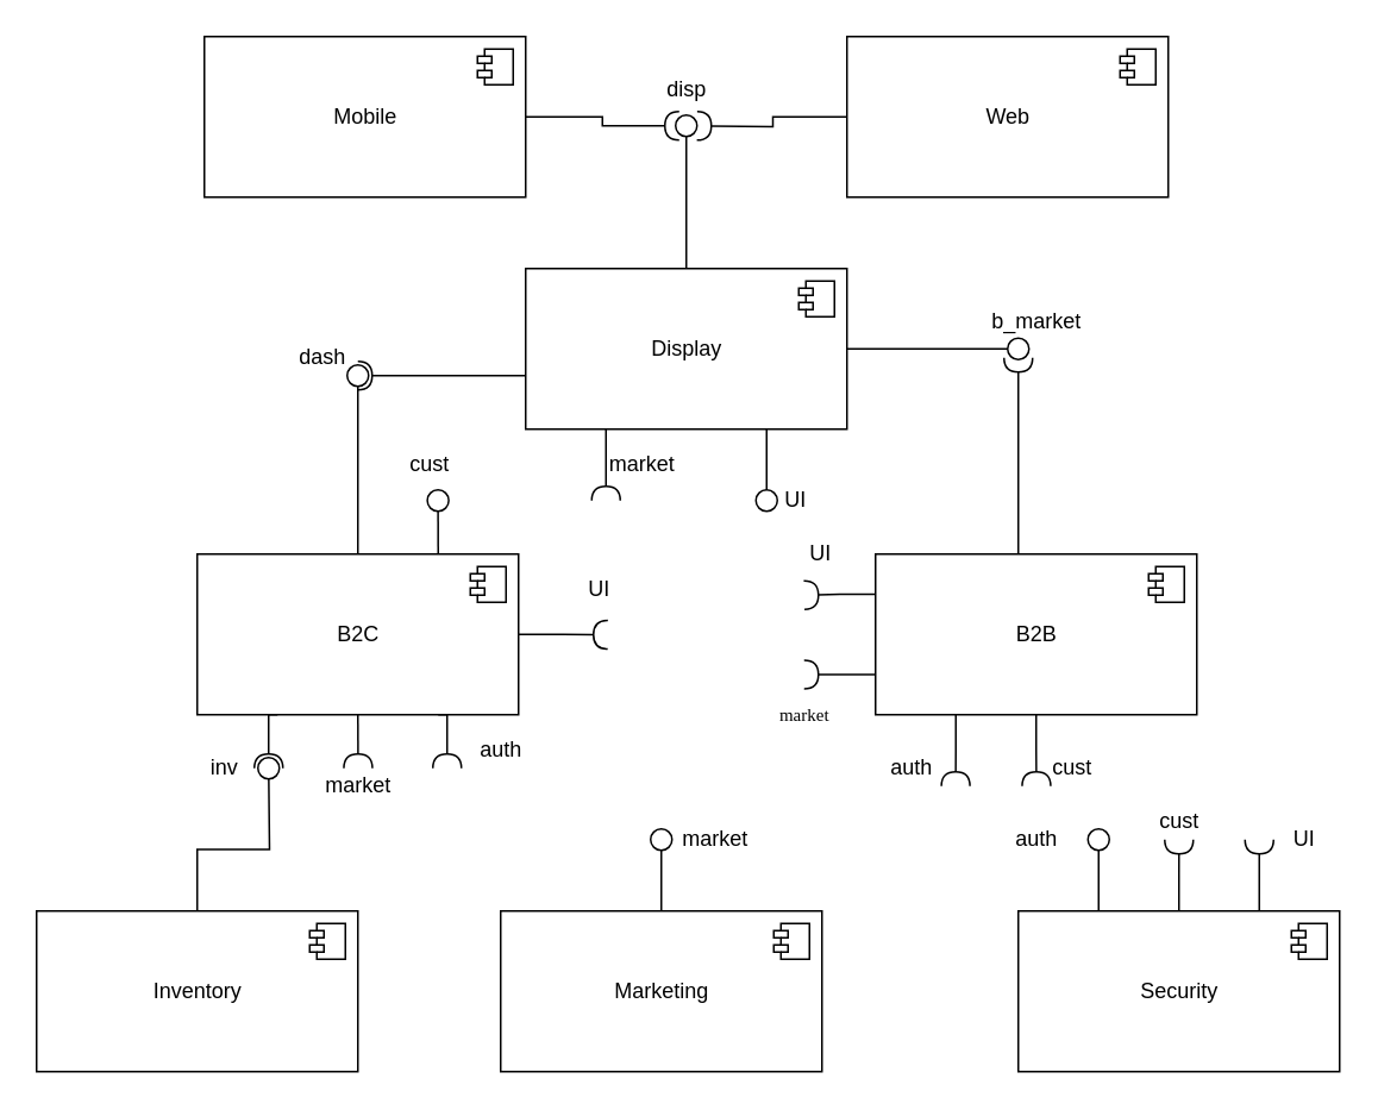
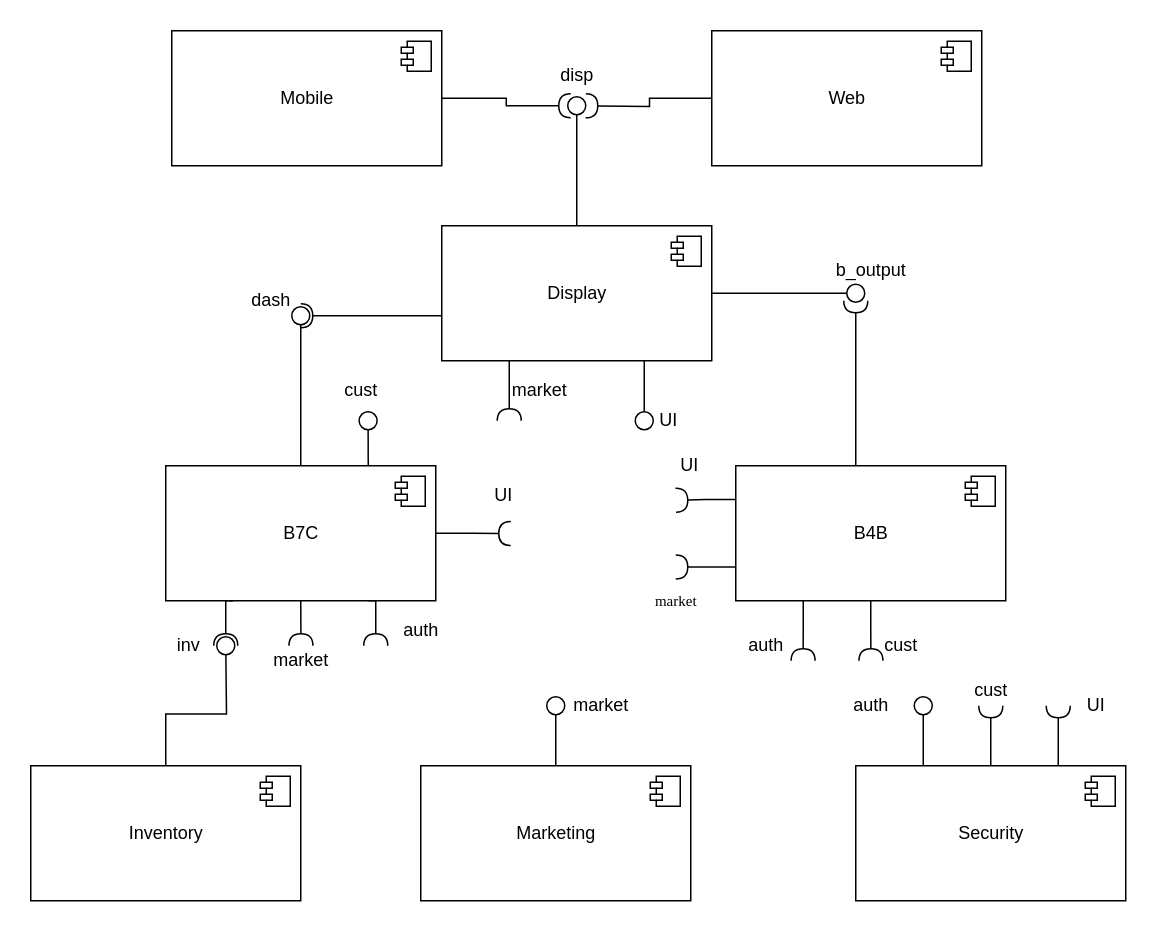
  <mxCell id="0" />
  <mxCell id="1" parent="0" />
  <mxCell id="2" style="edgeStyle=orthogonalEdgeStyle;rounded=0;orthogonalLoop=1;jettySize=auto;html=1;exitX=0.5;exitY=0;exitDx=0;exitDy=0;startSize=6;endArrow=oval;endFill=0;endSize=12;" edge="1" parent="1" source="3"><mxGeometry relative="1" as="geometry"><mxPoint x="370" y="470" as="targetPoint" /></mxGeometry></mxCell>
  <mxCell id="3" value="Marketing" style="html=1;dropTarget=0;" vertex="1" parent="1"><mxGeometry x="280" y="510" width="180" height="90" as="geometry" /></mxCell>
  <mxCell id="4" value="" style="shape=module;jettyWidth=8;jettyHeight=4;" vertex="1" parent="3"><mxGeometry x="1" width="20" height="20" relative="1" as="geometry"><mxPoint x="-27" y="7" as="offset" /></mxGeometry></mxCell>
  <mxCell id="5" style="edgeStyle=orthogonalEdgeStyle;rounded=0;orthogonalLoop=1;jettySize=auto;html=1;exitX=0;exitY=0.5;exitDx=0;exitDy=0;startSize=6;endArrow=halfCircle;endFill=0;endSize=6;" edge="1" parent="1" source="6"><mxGeometry relative="1" as="geometry"><mxPoint x="390" y="70" as="targetPoint" /></mxGeometry></mxCell>
  <mxCell id="6" value="Web" style="html=1;dropTarget=0;" vertex="1" parent="1"><mxGeometry x="474" y="20" width="180" height="90" as="geometry" /></mxCell>
  <mxCell id="7" value="" style="shape=module;jettyWidth=8;jettyHeight=4;" vertex="1" parent="6"><mxGeometry x="1" width="20" height="20" relative="1" as="geometry"><mxPoint x="-27" y="7" as="offset" /></mxGeometry></mxCell>
  <mxCell id="8" style="edgeStyle=orthogonalEdgeStyle;rounded=0;orthogonalLoop=1;jettySize=auto;html=1;exitX=1;exitY=0.5;exitDx=0;exitDy=0;startSize=6;endArrow=halfCircle;endFill=0;endSize=6;" edge="1" parent="1" source="9"><mxGeometry relative="1" as="geometry"><mxPoint x="380" y="70" as="targetPoint" /><Array as="points"><mxPoint x="337" y="65" /><mxPoint x="337" y="70" /></Array></mxGeometry></mxCell>
  <mxCell id="9" value="Mobile" style="html=1;dropTarget=0;" vertex="1" parent="1"><mxGeometry x="114" y="20" width="180" height="90" as="geometry" /></mxCell>
  <mxCell id="10" value="" style="shape=module;jettyWidth=8;jettyHeight=4;" vertex="1" parent="9"><mxGeometry x="1" width="20" height="20" relative="1" as="geometry"><mxPoint x="-27" y="7" as="offset" /></mxGeometry></mxCell>
  <mxCell id="11" style="edgeStyle=orthogonalEdgeStyle;rounded=0;orthogonalLoop=1;jettySize=auto;html=1;exitX=0.75;exitY=0;exitDx=0;exitDy=0;startSize=6;endArrow=halfCircle;endFill=0;endSize=6;" edge="1" parent="1" source="14"><mxGeometry relative="1" as="geometry"><mxPoint x="705" y="470" as="targetPoint" /></mxGeometry></mxCell>
  <mxCell id="12" style="edgeStyle=orthogonalEdgeStyle;rounded=0;orthogonalLoop=1;jettySize=auto;html=1;exitX=0.25;exitY=0;exitDx=0;exitDy=0;startSize=6;endArrow=oval;endFill=0;endSize=12;" edge="1" parent="1" source="14"><mxGeometry relative="1" as="geometry"><mxPoint x="615" y="470" as="targetPoint" /></mxGeometry></mxCell>
  <mxCell id="13" style="edgeStyle=orthogonalEdgeStyle;rounded=0;orthogonalLoop=1;jettySize=auto;html=1;exitX=0.5;exitY=0;exitDx=0;exitDy=0;startSize=6;endArrow=halfCircle;endFill=0;endSize=6;" edge="1" parent="1" source="14"><mxGeometry relative="1" as="geometry"><mxPoint x="660.034" y="470" as="targetPoint" /></mxGeometry></mxCell>
  <mxCell id="14" value="Security" style="html=1;dropTarget=0;" vertex="1" parent="1"><mxGeometry x="570" y="510" width="180" height="90" as="geometry" /></mxCell>
  <mxCell id="15" value="" style="shape=module;jettyWidth=8;jettyHeight=4;" vertex="1" parent="14"><mxGeometry x="1" width="20" height="20" relative="1" as="geometry"><mxPoint x="-27" y="7" as="offset" /></mxGeometry></mxCell>
  <mxCell id="16" style="edgeStyle=orthogonalEdgeStyle;rounded=0;orthogonalLoop=1;jettySize=auto;html=1;exitX=0.5;exitY=0;exitDx=0;exitDy=0;startSize=6;endArrow=oval;endFill=0;endSize=12;" edge="1" parent="1" source="17"><mxGeometry relative="1" as="geometry"><mxPoint x="150" y="430" as="targetPoint" /></mxGeometry></mxCell>
  <mxCell id="17" value="Inventory" style="html=1;dropTarget=0;" vertex="1" parent="1"><mxGeometry x="20" y="510" width="180" height="90" as="geometry" /></mxCell>
  <mxCell id="18" value="" style="shape=module;jettyWidth=8;jettyHeight=4;" vertex="1" parent="17"><mxGeometry x="1" width="20" height="20" relative="1" as="geometry"><mxPoint x="-27" y="7" as="offset" /></mxGeometry></mxCell>
  <mxCell id="19" style="edgeStyle=orthogonalEdgeStyle;rounded=0;orthogonalLoop=1;jettySize=auto;html=1;exitX=0.5;exitY=0;exitDx=0;exitDy=0;startSize=6;endArrow=oval;endFill=0;endSize=12;" edge="1" parent="1" source="24"><mxGeometry relative="1" as="geometry"><mxPoint x="384" y="70" as="targetPoint" /></mxGeometry></mxCell>
  <mxCell id="20" style="edgeStyle=orthogonalEdgeStyle;rounded=0;orthogonalLoop=1;jettySize=auto;html=1;exitX=0.75;exitY=1;exitDx=0;exitDy=0;startSize=6;endArrow=oval;endFill=0;endSize=12;" edge="1" parent="1" source="24"><mxGeometry relative="1" as="geometry"><mxPoint x="429" y="280" as="targetPoint" /></mxGeometry></mxCell>
  <mxCell id="21" style="edgeStyle=orthogonalEdgeStyle;rounded=0;orthogonalLoop=1;jettySize=auto;html=1;exitX=1;exitY=0.5;exitDx=0;exitDy=0;startSize=6;endArrow=oval;endFill=0;endSize=12;" edge="1" parent="1" source="24"><mxGeometry relative="1" as="geometry"><mxPoint x="570" y="195" as="targetPoint" /></mxGeometry></mxCell>
  <mxCell id="22" style="edgeStyle=orthogonalEdgeStyle;rounded=0;orthogonalLoop=1;jettySize=auto;html=1;exitX=0.25;exitY=1;exitDx=0;exitDy=0;startSize=6;endArrow=halfCircle;endFill=0;endSize=6;" edge="1" parent="1" source="24"><mxGeometry relative="1" as="geometry"><mxPoint x="339" y="280" as="targetPoint" /></mxGeometry></mxCell>
  <mxCell id="23" style="edgeStyle=orthogonalEdgeStyle;rounded=0;orthogonalLoop=1;jettySize=auto;html=1;exitX=-0.002;exitY=0.667;exitDx=0;exitDy=0;startArrow=none;startFill=0;startSize=6;endArrow=halfCircle;endFill=0;endSize=6;strokeColor=#000000;exitPerimeter=0;" edge="1" parent="1" source="24"><mxGeometry relative="1" as="geometry"><mxPoint x="200" y="210" as="targetPoint" /></mxGeometry></mxCell>
  <mxCell id="24" value="Display" style="html=1;dropTarget=0;" vertex="1" parent="1"><mxGeometry x="294" y="150" width="180" height="90" as="geometry" /></mxCell>
  <mxCell id="25" value="" style="shape=module;jettyWidth=8;jettyHeight=4;" vertex="1" parent="24"><mxGeometry x="1" width="20" height="20" relative="1" as="geometry"><mxPoint x="-27" y="7" as="offset" /></mxGeometry></mxCell>
  <mxCell id="26" style="edgeStyle=orthogonalEdgeStyle;rounded=0;orthogonalLoop=1;jettySize=auto;html=1;exitX=0.5;exitY=0;exitDx=0;exitDy=0;startSize=6;endArrow=oval;endFill=0;endSize=12;" edge="1" parent="1" source="32"><mxGeometry relative="1" as="geometry"><mxPoint x="200" y="210" as="targetPoint" /></mxGeometry></mxCell>
  <mxCell id="27" style="edgeStyle=orthogonalEdgeStyle;rounded=0;orthogonalLoop=1;jettySize=auto;html=1;exitX=0.75;exitY=0;exitDx=0;exitDy=0;startSize=6;endArrow=oval;endFill=0;endSize=12;" edge="1" parent="1" source="32"><mxGeometry relative="1" as="geometry"><mxPoint x="244.905" y="280" as="targetPoint" /></mxGeometry></mxCell>
  <mxCell id="28" style="edgeStyle=orthogonalEdgeStyle;rounded=0;orthogonalLoop=1;jettySize=auto;html=1;exitX=0.25;exitY=1;exitDx=0;exitDy=0;startSize=6;endArrow=halfCircle;endFill=0;endSize=6;" edge="1" parent="1" source="32"><mxGeometry relative="1" as="geometry"><mxPoint x="150" y="430" as="targetPoint" /></mxGeometry></mxCell>
  <mxCell id="29" style="edgeStyle=orthogonalEdgeStyle;rounded=0;orthogonalLoop=1;jettySize=auto;html=1;exitX=0.5;exitY=1;exitDx=0;exitDy=0;startSize=6;endArrow=halfCircle;endFill=0;endSize=6;" edge="1" parent="1" source="32"><mxGeometry relative="1" as="geometry"><mxPoint x="200.143" y="430" as="targetPoint" /></mxGeometry></mxCell>
  <mxCell id="30" style="edgeStyle=orthogonalEdgeStyle;rounded=0;orthogonalLoop=1;jettySize=auto;html=1;exitX=1;exitY=0.5;exitDx=0;exitDy=0;startSize=6;endArrow=halfCircle;endFill=0;endSize=6;" edge="1" parent="1" source="32"><mxGeometry relative="1" as="geometry"><mxPoint x="340" y="355.19" as="targetPoint" /></mxGeometry></mxCell>
  <mxCell id="31" style="edgeStyle=orthogonalEdgeStyle;rounded=0;orthogonalLoop=1;jettySize=auto;html=1;exitX=0.75;exitY=1;exitDx=0;exitDy=0;startSize=6;endArrow=halfCircle;endFill=0;endSize=6;" edge="1" parent="1" source="32"><mxGeometry relative="1" as="geometry"><mxPoint x="250" y="430" as="targetPoint" /></mxGeometry></mxCell>
- <mxCell id="32" value="B2C" style="html=1;dropTarget=0;" vertex="1" parent="1"><mxGeometry x="110" y="310" width="180" height="90" as="geometry" /></mxCell>
+ <mxCell id="32" value="B7C" style="html=1;dropTarget=0;" vertex="1" parent="1"><mxGeometry x="110" y="310" width="180" height="90" as="geometry" /></mxCell>
  <mxCell id="33" value="" style="shape=module;jettyWidth=8;jettyHeight=4;" vertex="1" parent="32"><mxGeometry x="1" width="20" height="20" relative="1" as="geometry"><mxPoint x="-27" y="7" as="offset" /></mxGeometry></mxCell>
  <mxCell id="34" style="edgeStyle=orthogonalEdgeStyle;rounded=0;orthogonalLoop=1;jettySize=auto;html=1;exitX=0;exitY=0.25;exitDx=0;exitDy=0;startSize=6;endArrow=halfCircle;endFill=0;endSize=6;" edge="1" parent="1" source="39"><mxGeometry relative="1" as="geometry"><mxPoint x="450" y="333" as="targetPoint" /><Array as="points"><mxPoint x="470" y="333" /></Array></mxGeometry></mxCell>
  <mxCell id="35" style="edgeStyle=orthogonalEdgeStyle;rounded=0;orthogonalLoop=1;jettySize=auto;html=1;exitX=0.5;exitY=0;exitDx=0;exitDy=0;startSize=6;endArrow=halfCircle;endFill=0;endSize=6;" edge="1" parent="1" source="39"><mxGeometry relative="1" as="geometry"><mxPoint x="570" y="200" as="targetPoint" /><Array as="points"><mxPoint x="570" y="310" /></Array></mxGeometry></mxCell>
  <mxCell id="36" style="edgeStyle=orthogonalEdgeStyle;rounded=0;orthogonalLoop=1;jettySize=auto;html=1;exitX=0.25;exitY=1;exitDx=0;exitDy=0;startSize=6;endArrow=halfCircle;endFill=0;endSize=6;" edge="1" parent="1" source="39"><mxGeometry relative="1" as="geometry"><mxPoint x="534.905" y="440" as="targetPoint" /></mxGeometry></mxCell>
  <mxCell id="37" style="edgeStyle=orthogonalEdgeStyle;rounded=0;orthogonalLoop=1;jettySize=auto;html=1;exitX=0.5;exitY=1;exitDx=0;exitDy=0;startSize=6;endArrow=halfCircle;endFill=0;endSize=6;" edge="1" parent="1" source="39"><mxGeometry relative="1" as="geometry"><mxPoint x="580.143" y="440" as="targetPoint" /></mxGeometry></mxCell>
  <mxCell id="38" style="edgeStyle=orthogonalEdgeStyle;rounded=0;orthogonalLoop=1;jettySize=auto;html=1;exitX=0;exitY=0.75;exitDx=0;exitDy=0;startArrow=none;startFill=0;startSize=6;endArrow=halfCircle;endFill=0;endSize=6;strokeColor=#000000;fontFamily=Lucida Console;fontSize=10;" edge="1" parent="1" source="39"><mxGeometry relative="1" as="geometry"><mxPoint x="450" y="377.5" as="targetPoint" /></mxGeometry></mxCell>
- <mxCell id="39" value="B2B" style="html=1;dropTarget=0;" vertex="1" parent="1"><mxGeometry x="490" y="310" width="180" height="90" as="geometry" /></mxCell>
+ <mxCell id="39" value="B4B" style="html=1;dropTarget=0;" vertex="1" parent="1"><mxGeometry x="490" y="310" width="180" height="90" as="geometry" /></mxCell>
  <mxCell id="40" value="" style="shape=module;jettyWidth=8;jettyHeight=4;" vertex="1" parent="39"><mxGeometry x="1" width="20" height="20" relative="1" as="geometry"><mxPoint x="-27" y="7" as="offset" /></mxGeometry></mxCell>
  <mxCell id="41" value="disp" style="text;html=1;align=center;verticalAlign=middle;resizable=0;points=[];autosize=1;" vertex="1" parent="1"><mxGeometry x="364" y="40" width="40" height="20" as="geometry" /></mxCell>
  <mxCell id="42" value="market" style="text;html=1;align=center;verticalAlign=middle;resizable=0;points=[];autosize=1;" vertex="1" parent="1"><mxGeometry x="375" y="460" width="50" height="20" as="geometry" /></mxCell>
  <mxCell id="43" value="UI" style="text;html=1;align=center;verticalAlign=middle;resizable=0;points=[];autosize=1;" vertex="1" parent="1"><mxGeometry x="430" y="270" width="30" height="20" as="geometry" /></mxCell>
  <mxCell id="44" value="UI" style="text;html=1;align=center;verticalAlign=middle;resizable=0;points=[];autosize=1;" vertex="1" parent="1"><mxGeometry x="715" y="460" width="30" height="20" as="geometry" /></mxCell>
  <mxCell id="45" value="auth" style="text;html=1;align=center;verticalAlign=middle;resizable=0;points=[];autosize=1;" vertex="1" parent="1"><mxGeometry x="560" y="460" width="40" height="20" as="geometry" /></mxCell>
  <mxCell id="46" value="dash" style="text;html=1;align=center;verticalAlign=middle;resizable=0;points=[];autosize=1;" vertex="1" parent="1"><mxGeometry x="160" y="190" width="40" height="20" as="geometry" /></mxCell>
  <mxCell id="47" value="cust" style="text;html=1;align=center;verticalAlign=middle;resizable=0;points=[];autosize=1;" vertex="1" parent="1"><mxGeometry x="220" y="250" width="40" height="20" as="geometry" /></mxCell>
  <mxCell id="48" value="auth" style="text;html=1;align=center;verticalAlign=middle;resizable=0;points=[];autosize=1;" vertex="1" parent="1"><mxGeometry x="260" y="410" width="40" height="20" as="geometry" /></mxCell>
  <mxCell id="49" value="market" style="text;html=1;align=center;verticalAlign=middle;resizable=0;points=[];autosize=1;" vertex="1" parent="1"><mxGeometry x="175" y="430" width="50" height="20" as="geometry" /></mxCell>
  <mxCell id="50" value="UI" style="text;html=1;align=center;verticalAlign=middle;resizable=0;points=[];autosize=1;" vertex="1" parent="1"><mxGeometry x="320" y="320" width="30" height="20" as="geometry" /></mxCell>
  <mxCell id="51" value="UI" style="text;html=1;align=center;verticalAlign=middle;resizable=0;points=[];autosize=1;" vertex="1" parent="1"><mxGeometry x="444" y="300" width="30" height="20" as="geometry" /></mxCell>
  <mxCell id="52" value="inv" style="text;html=1;align=center;verticalAlign=middle;resizable=0;points=[];autosize=1;" vertex="1" parent="1"><mxGeometry x="110" y="420" width="30" height="20" as="geometry" /></mxCell>
  <mxCell id="53" value="cust" style="text;html=1;align=center;verticalAlign=middle;resizable=0;points=[];autosize=1;" vertex="1" parent="1"><mxGeometry x="640" y="450" width="40" height="20" as="geometry" /></mxCell>
- <mxCell id="54" value="b_market" style="text;html=1;align=center;verticalAlign=middle;resizable=0;points=[];autosize=1;" vertex="1" parent="1"><mxGeometry x="550" y="170" width="60" height="20" as="geometry" /></mxCell>
+ <mxCell id="54" value="b_output" style="text;html=1;align=center;verticalAlign=middle;resizable=0;points=[];autosize=1;" vertex="1" parent="1"><mxGeometry x="550" y="170" width="60" height="20" as="geometry" /></mxCell>
  <mxCell id="55" value="market" style="text;html=1;align=center;verticalAlign=middle;resizable=0;points=[];autosize=1;" vertex="1" parent="1"><mxGeometry x="334" y="250" width="50" height="20" as="geometry" /></mxCell>
  <mxCell id="56" value="auth" style="text;html=1;align=center;verticalAlign=middle;resizable=0;points=[];autosize=1;" vertex="1" parent="1"><mxGeometry x="490" y="420" width="40" height="20" as="geometry" /></mxCell>
  <mxCell id="57" value="cust" style="text;html=1;align=center;verticalAlign=middle;resizable=0;points=[];autosize=1;" vertex="1" parent="1"><mxGeometry x="580" y="420" width="40" height="20" as="geometry" /></mxCell>
  <mxCell id="58" value="market" style="text;html=1;align=center;verticalAlign=middle;resizable=0;points=[];autosize=1;fontSize=10;fontFamily=Lucida Console;" vertex="1" parent="1"><mxGeometry x="425" y="390" width="50" height="20" as="geometry" /></mxCell>
